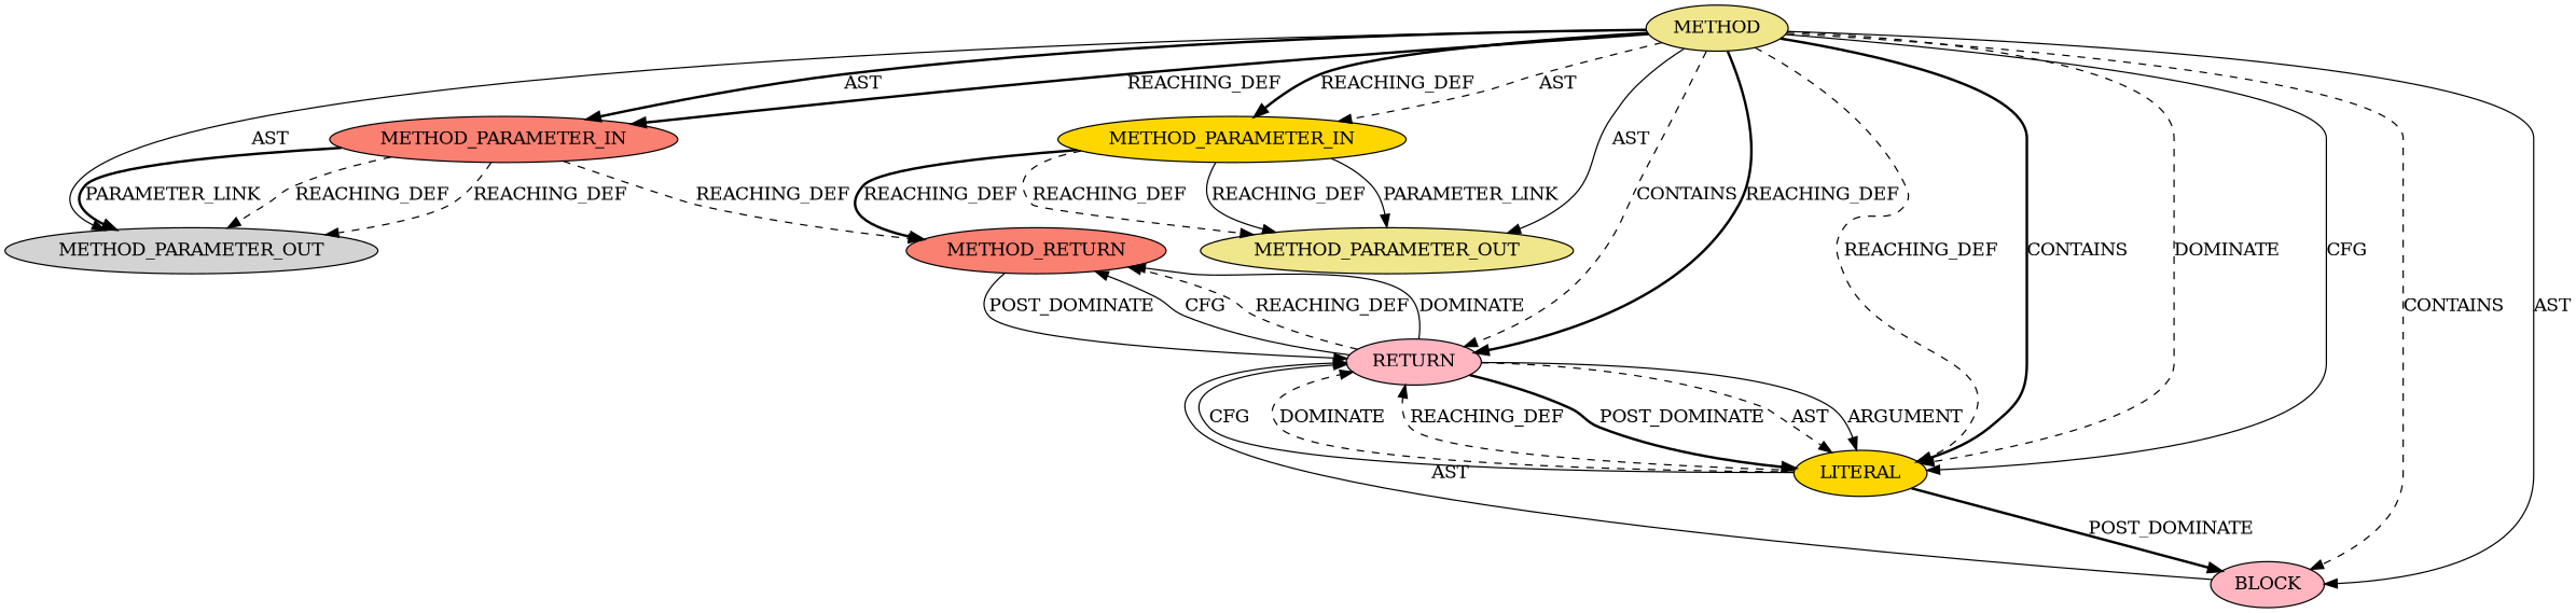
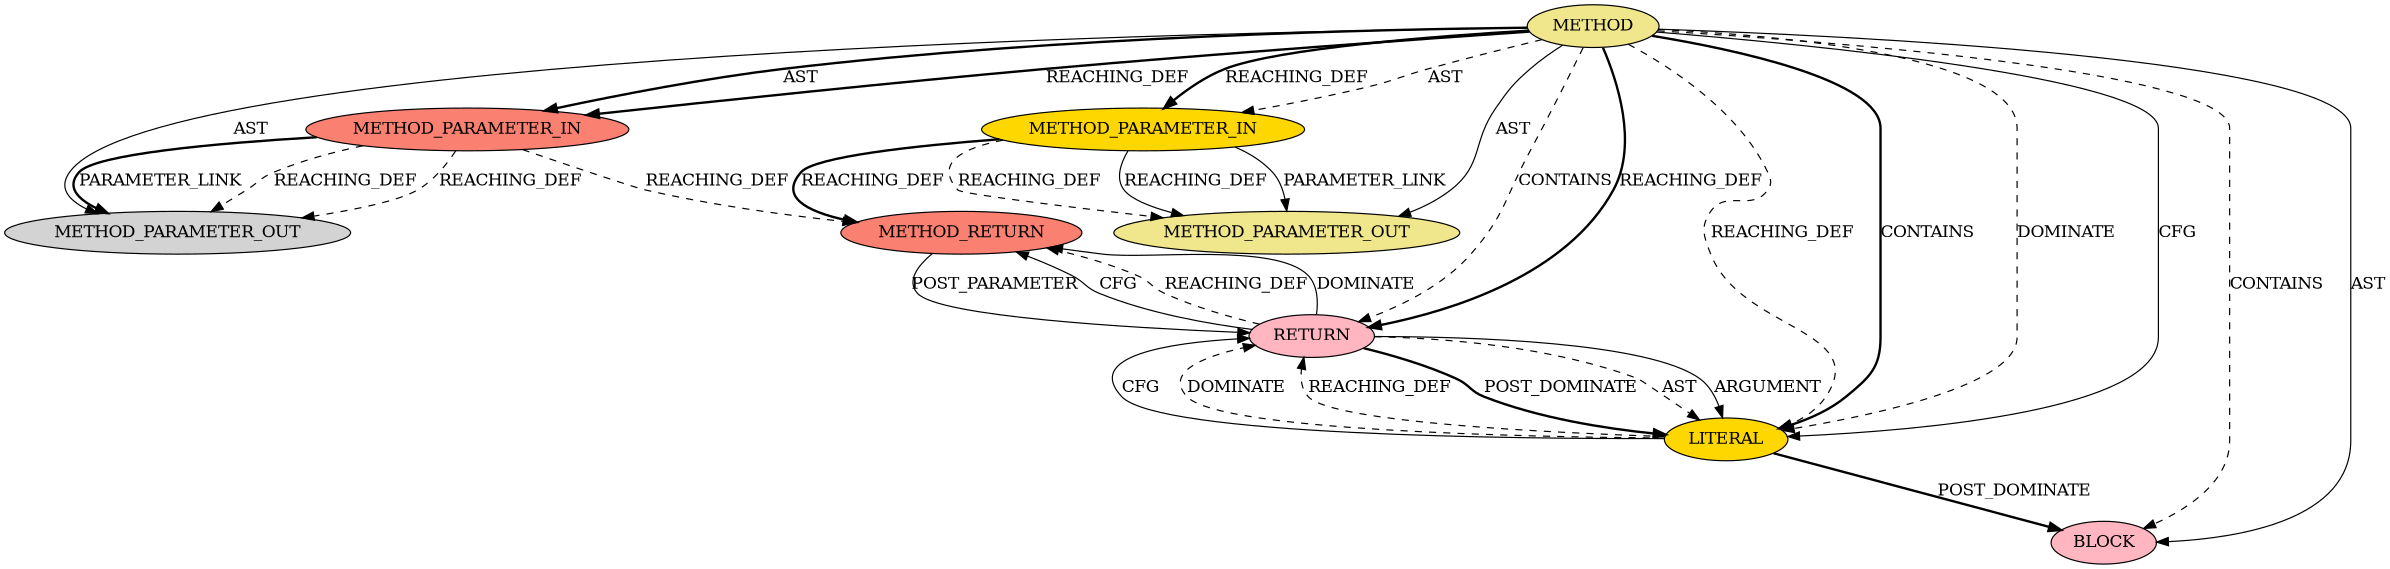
  digraph {
    node [CODE="struct tls_context *tls_ctx" COLUMN_NUMBER=1 EVALUATION_STRATEGY=BY_VALUE LINE_NUMBER=258 ORDER=1 fillcolor=salmon style=filled]
    edge [style=dashed]
    n1 [CODE=RET LINE_NUMBER=257 ORDER=4 TYPE_FULL_NAME=int label=METHOD_RETURN]
    n2 [ARGUMENT_INDEX=-1 CODE="return 0;" COLUMN_NUMBER=2 LINE_NUMBER=260 fillcolor=lightpink label=RETURN EVALUATION_STRATEGY=""]
    n3 [ARGUMENT_INDEX=-1 CODE=0 COLUMN_NUMBER=9 LINE_NUMBER=260 TYPE_FULL_NAME=int fillcolor=gold label=LITERAL EVALUATION_STRATEGY=""]
    n4 [ARGUMENT_INDEX=-1 CODE="{\n	return 0;\n}" LINE_NUMBER=259 ORDER=3 TYPE_FULL_NAME=void fillcolor=lightpink label=BLOCK EVALUATION_STRATEGY=""]
    n5 [AST_PARENT_FULL_NAME="tls.h:<global>" AST_PARENT_TYPE=TYPE_DECL CODE="static inline int\ntls_device_decrypted(struct sock *sk, struct tls_context *tls_ctx)\n{\n	return 0;\n}" COLUMN_NUMBER_END=1 FILENAME="tls.h" FULL_NAME=tls_device_decrypted IS_EXTERNAL=false LINE_NUMBER=257 LINE_NUMBER_END=261 NAME=tls_device_decrypted ORDER=70 SIGNATURE="int tls_device_decrypted (sock*,tls_context*)" fillcolor=khaki label=METHOD EVALUATION_STRATEGY=""]
    n6 [COLUMN_NUMBER=39 INDEX=2 IS_VARIADIC=false NAME=tls_ctx ORDER=2 TYPE_FULL_NAME="tls_context*" label=METHOD_PARAMETER_IN]
    n7 [COLUMN_NUMBER=39 INDEX=2 IS_VARIADIC=false NAME=tls_ctx ORDER=2 TYPE_FULL_NAME="tls_context*" fillcolor=lightgrey label=METHOD_PARAMETER_OUT]
    n8 [CODE="struct sock *sk" COLUMN_NUMBER=22 INDEX=1 IS_VARIADIC=false NAME=sk TYPE_FULL_NAME="sock*" fillcolor=gold label=METHOD_PARAMETER_IN]
    n9 [CODE="struct sock *sk" COLUMN_NUMBER=22 INDEX=1 IS_VARIADIC=false NAME=sk TYPE_FULL_NAME="sock*" fillcolor=khaki label=METHOD_PARAMETER_OUT]
-   n1 -> n2 [label=POST_DOMINATE style=solid]
+   n1 -> n2 [label=POST_PARAMETER style=solid]
    n2 -> n1 [label=CFG style=solid]
    n2 -> n1 [VARIABLE="<RET>" label=REACHING_DEF]
    n2 -> n1 [label=DOMINATE style=solid]
    n2 -> n3 [label=POST_DOMINATE style=bold]
    n2 -> n3 [label=AST]
    n2 -> n3 [label=ARGUMENT style=solid]
    n3 -> n2 [label=CFG style=solid]
    n3 -> n2 [label=DOMINATE]
    n3 -> n2 [VARIABLE=0 label=REACHING_DEF]
    n3 -> n4 [label=POST_DOMINATE style=bold]
-   n4 -> n2 [label=AST style=solid]
    n5 -> n2 [label=CONTAINS]
    n5 -> n2 [label=REACHING_DEF style=bold]
    n5 -> n3 [label=REACHING_DEF]
    n5 -> n3 [label=CONTAINS style=bold]
    n5 -> n3 [label=DOMINATE]
    n5 -> n3 [label=CFG style=solid]
    n5 -> n4 [label=CONTAINS]
    n5 -> n4 [label=AST style=solid]
    n5 -> n6 [label=AST style=bold]
    n5 -> n6 [label=REACHING_DEF style=bold]
    n5 -> n7 [label=AST style=solid]
    n5 -> n8 [label=REACHING_DEF style=bold]
    n5 -> n8 [label=AST]
    n5 -> n9 [label=AST style=solid]
    n6 -> n1 [VARIABLE=tls_ctx label=REACHING_DEF]
    n6 -> n7 [VARIABLE=tls_ctx label=REACHING_DEF]
    n6 -> n7 [VARIABLE=tls_ctx label=REACHING_DEF]
    n6 -> n7 [label=PARAMETER_LINK style=bold]
    n8 -> n1 [VARIABLE=sk label=REACHING_DEF style=bold]
    n8 -> n9 [label=PARAMETER_LINK style=solid]
    n8 -> n9 [VARIABLE=sk label=REACHING_DEF]
    n8 -> n9 [VARIABLE=sk label=REACHING_DEF style=solid]
  }
